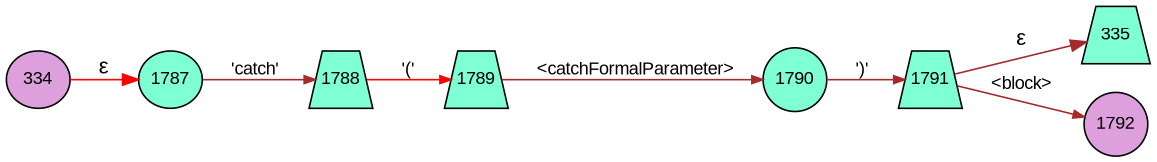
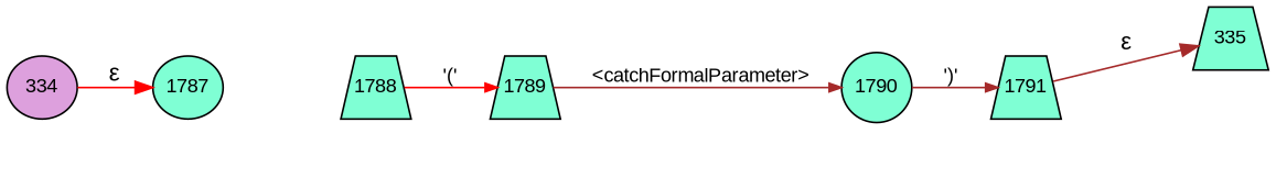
  digraph {
    fontname="Liberation Sans"
    rankdir=LR
    node [fillcolor=aquamarine fixedsize=true fontname="Liberation Sans" fontsize=11 shape=trapezium style=filled peripheries=1]
    edge [arrowhead=normal arrowsize=.7 color=brown fontname="Liberation Sans" fontsize=11]
    n1 [label=335 width=.6 peripheries=""]
-   n2 [fillcolor=plum label=1792 shape=circle width=.55]
    n3 [label=1787 shape=ellipse width=.55]
    n4 [label=1788 width=.55]
    n5 [label=1789 width=.55]
    n6 [label=1790 shape=circle width=.55]
    n7 [label=1791 width=.55]
    n8 [fillcolor=plum label=334 shape=ellipse width=.55]
-   n3 -> n4 [label="'catch'"]
    n4 -> n5 [color=red label="'('"]
    n5 -> n6 [label="<catchFormalParameter>"]
    n6 -> n7 [label="')'"]
    n7 -> n1 [label="&epsilon;" arrowhead="" arrowsize="" fontsize=""]
-   n7 -> n2 [label="<block>"]
    n8 -> n3 [color=red label="&epsilon;" arrowhead="" arrowsize="" fontsize=""]
  }
